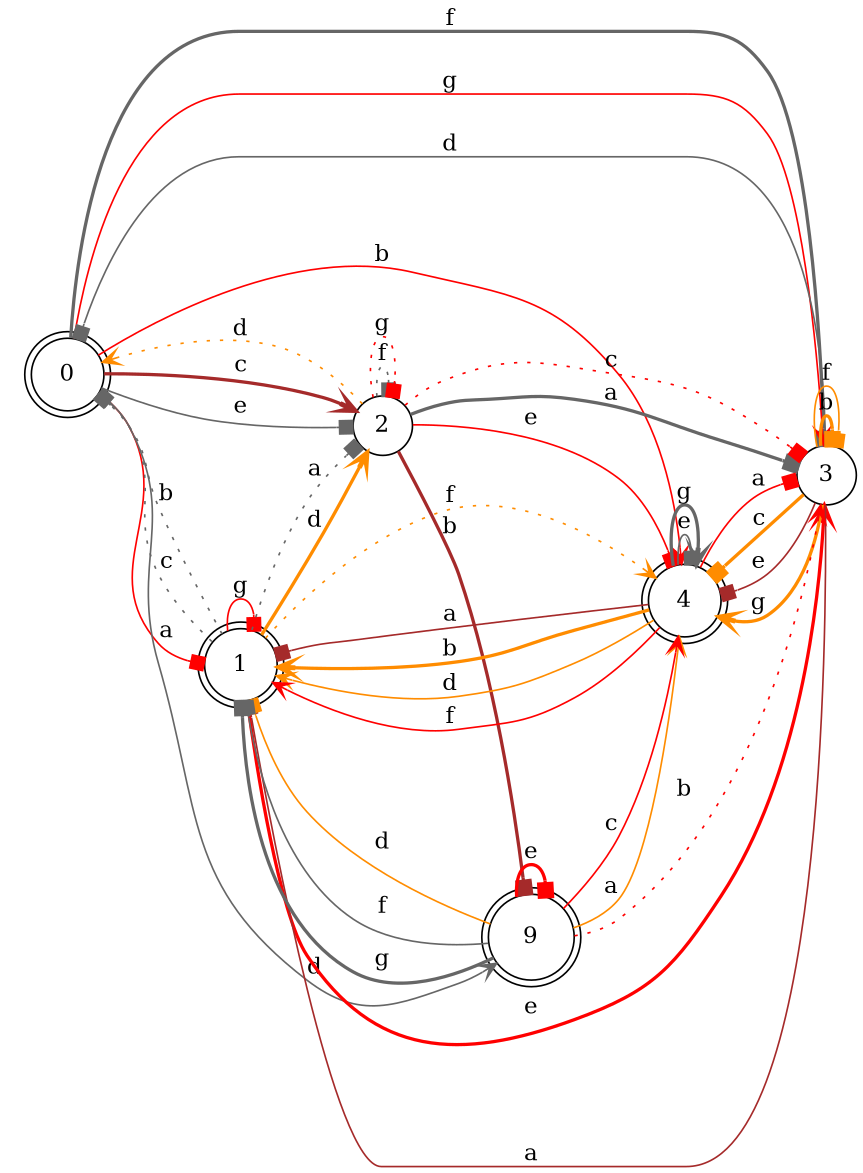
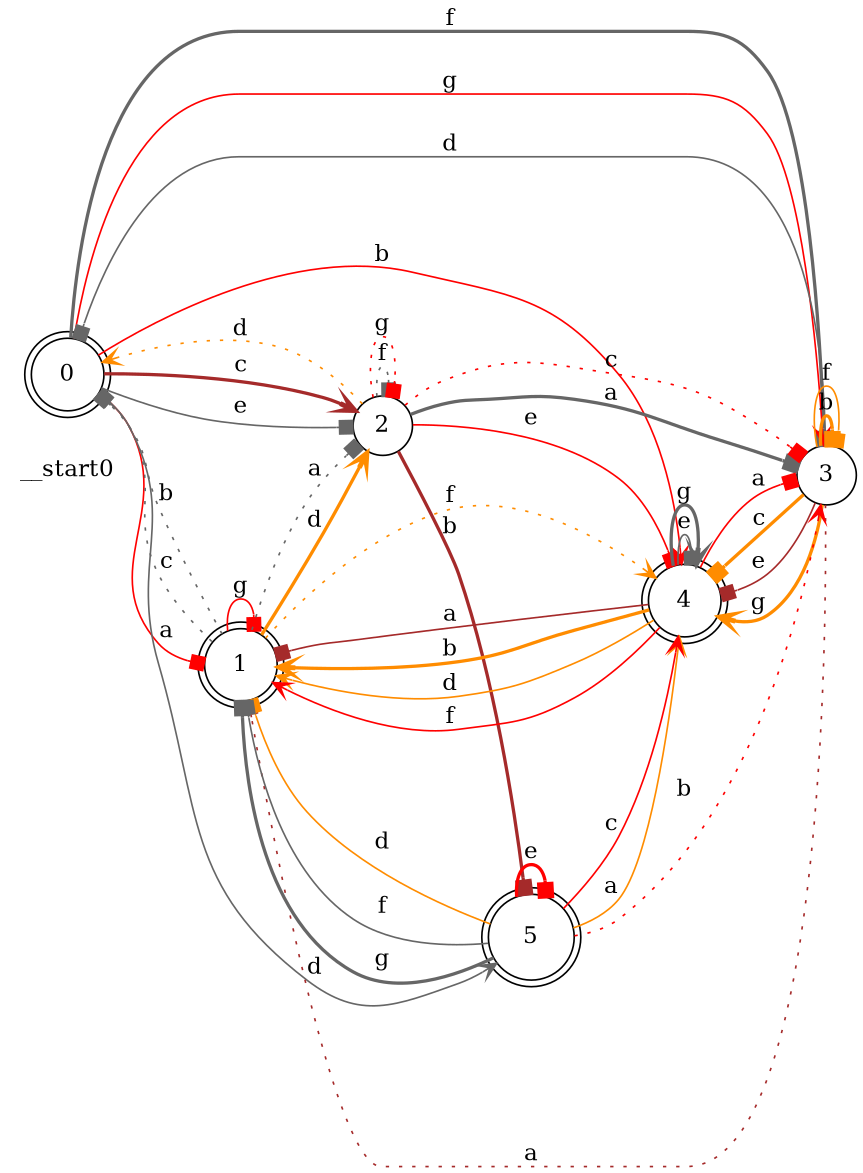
  digraph {
    rankdir=LR
    node [shape=doublecircle color=black fillcolor=white style="rounded,filled"]
    edge [arrowhead=box color=red style=solid]
+   __start0 [shape=none color="" fillcolor="" style=""]
    n2 [label=0]
    n3 [label=1]
    n4 [label=2 shape=circle style=filled]
    n5 [label=3 shape=circle style=filled]
    n6 [label=4]
-   n7 [label=9]
+   n7 [label=5]
    n2 -> n3 [label=a]
    n2 -> n4 [arrowhead=vee color=brown label=c style=bold]
    n2 -> n4 [color=gray40 label=e]
    n2 -> n5 [color=gray40 label=f style=bold]
    n2 -> n5 [arrowhead=vee label=g]
    n2 -> n6 [arrowhead=vee label=b]
    n2 -> n7 [arrowhead=vee color=gray40 label=d]
    n3 -> n2 [color=gray40 label=b style=dotted]
    n3 -> n2 [color=gray40 label=c style=dotted]
    n3 -> n3 [label=g]
    n3 -> n4 [color=gray40 label=a style=dotted]
    n3 -> n4 [arrowhead=vee color=darkorange label=d style=bold]
-   n3 -> n5 [arrowhead=vee label=e style=bold]
    n3 -> n6 [arrowhead=vee color=darkorange label=f style=dotted]
    n4 -> n2 [arrowhead=vee color=darkorange label=d style=dotted]
    n4 -> n4 [color=gray40 label=f style=dotted]
    n4 -> n4 [label=g style=dotted]
    n4 -> n5 [color=gray40 label=a style=bold]
    n4 -> n5 [label=c style=dotted]
    n4 -> n6 [label=e]
    n4 -> n7 [color=brown label=b style=bold]
    n5 -> n2 [color=gray40 label=d]
-   n5 -> n3 [color=brown label=a]
+   n5 -> n3 [color=brown label=a style=dotted]
    n5 -> n5 [color=darkorange label=b style=bold]
    n5 -> n5 [color=darkorange label=f]
    n5 -> n6 [color=darkorange label=c style=bold]
    n5 -> n6 [color=brown label=e]
    n5 -> n6 [arrowhead=vee color=darkorange label=g style=bold]
    n6 -> n3 [color=brown label=a]
    n6 -> n3 [arrowhead=vee color=darkorange label=b style=bold]
    n6 -> n3 [arrowhead=vee color=darkorange label=d]
    n6 -> n3 [arrowhead=vee label=f]
    n6 -> n5 [label=a]
    n6 -> n6 [color=gray40 label=e]
    n6 -> n6 [arrowhead=vee color=gray40 label=g style=bold]
    n7 -> n3 [color=darkorange label=d]
    n7 -> n3 [color=gray40 label=f]
    n7 -> n3 [color=gray40 label=g style=bold]
    n7 -> n5 [arrowhead=vee label=b style=dotted]
    n7 -> n6 [arrowhead=vee color=darkorange label=a]
    n7 -> n6 [arrowhead=vee label=c]
    n7 -> n7 [label=e style=bold]
  }
